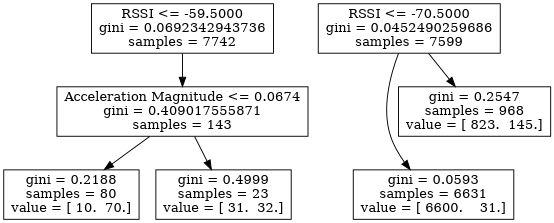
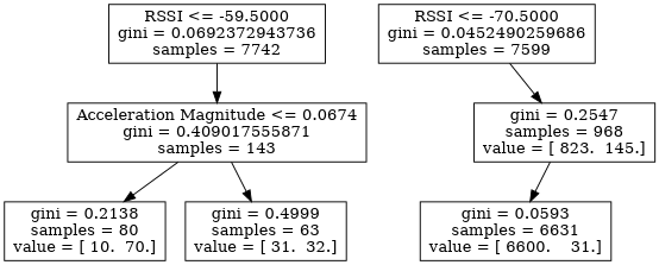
  digraph {
    node [shape=box]
-   n1 [label="RSSI <= -59.5000\ngini = 0.0692342943736\nsamples = 7742"]
+   n1 [label="RSSI <= -59.5000\ngini = 0.0692372943736\nsamples = 7742"]
    n2 [label="Acceleration Magnitude <= 0.0674\ngini = 0.409017555871\nsamples = 143"]
    n3 [label="RSSI <= -70.5000\ngini = 0.0452490259686\nsamples = 7599"]
    n4 [label="gini = 0.0593\nsamples = 6631\nvalue = [ 6600.    31.]"]
    n5 [label="gini = 0.2547\nsamples = 968\nvalue = [ 823.  145.]"]
-   n6 [label="gini = 0.2188\nsamples = 80\nvalue = [ 10.  70.]"]
-   n7 [label="gini = 0.4999\nsamples = 23\nvalue = [ 31.  32.]"]
+   n6 [label="gini = 0.2138\nsamples = 80\nvalue = [ 10.  70.]"]
+   n7 [label="gini = 0.4999\nsamples = 63\nvalue = [ 31.  32.]"]
    n1 -> n2
    n2 -> n6
    n2 -> n7
-   n3 -> n4
+   n5 -> n4
    n3 -> n5
  }
